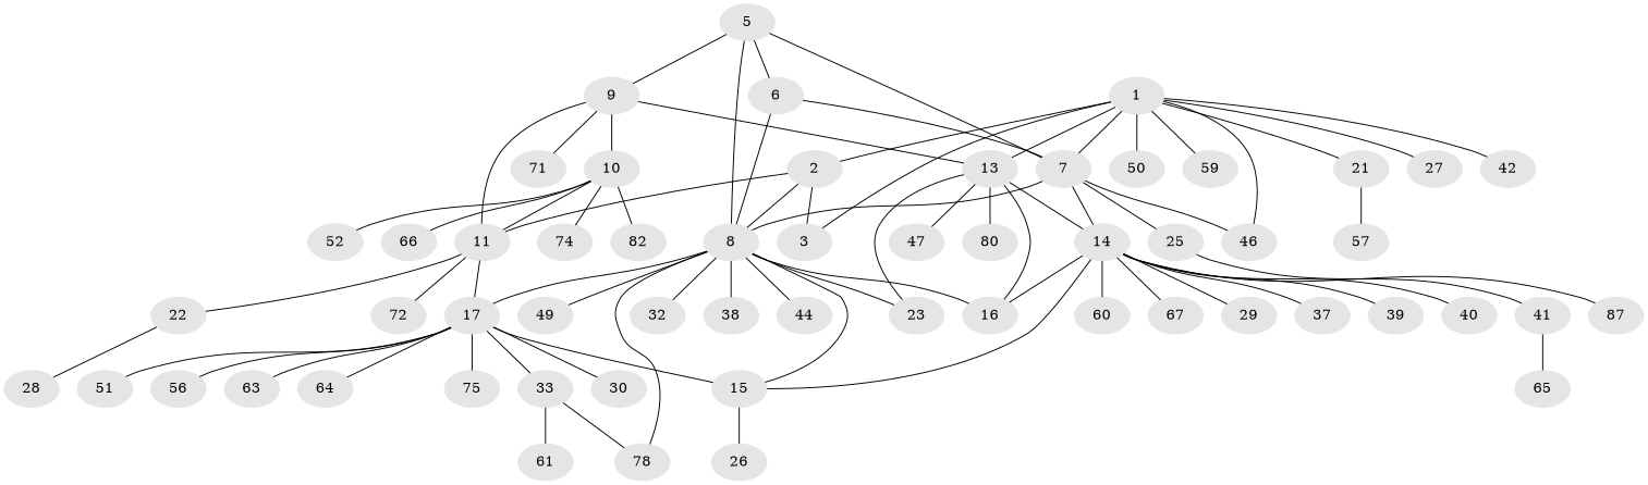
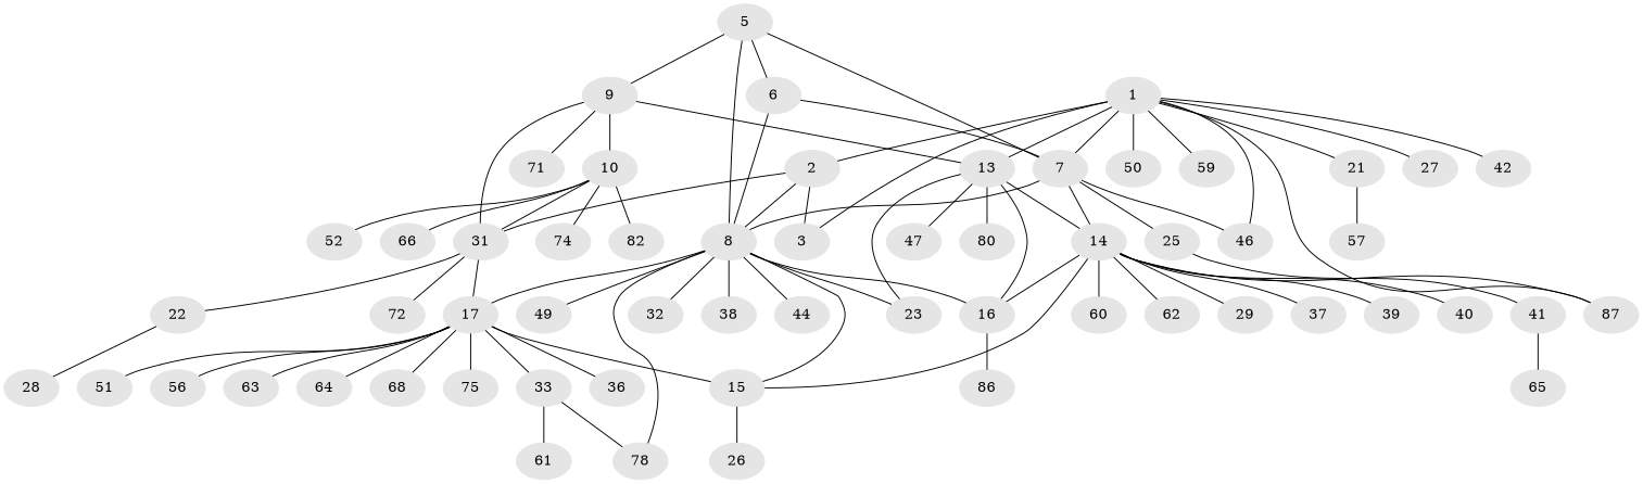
  graph {
    node [color=gray90 style=filled]
    1 [super="+4"]
    2 [super="+30"]
    3
    7 [super="+43"]
    13 [super="+15"]
    21 [super="+54"]
    27
    42
    46 [super="+85"]
    50 [super="+83"]
    59 [super="+70"]
    87
    8 [super="+19"]
-   11
+   11 [label=31]
    14 [super="+34"]
    25 [super="+48"]
    16 [super="+24"]
    23
    47
    80
    57
    17 [super="+20"]
    n23 [label=15 super="+35"]
    32
    38
    44 [super="+84"]
    49 [super="+58"]
    78
    22 [super="+77"]
    72 [super="+79"]
    5 [super="+69"]
    6
    9 [super="+12"]
    10 [super="+73"]
    71 [super="+76"]
    29
    37 [super="+53"]
    39
    40
    60
-   62 [label=67]
+   62
    41 [super="+55"]
+   86
    33 [super="+81"]
-   36 [label=30]
+   36
    51
    56
    63 [super="+67"]
    64 [super="+88"]
+   68
    75
    26 [super="+31"]
    52
    66
    74
    82
    28
    61
    65
    1 -- 2 [weight=2]
    1 -- 3 [weight=2]
    1 -- 7
    1 -- 13
    1 -- 21
    1 -- 27
    1 -- 42
    1 -- 46
    1 -- 50
    1 -- 59
+   1 -- 87
    2 -- 3
    2 -- 8
    2 -- 11
    7 -- 46
    7 -- 8
    7 -- 14
    7 -- 25
    13 -- 14 [weight=2]
    13 -- 16 [weight=2]
    13 -- 23
    13 -- 47
    13 -- 80
    21 -- 57
    8 -- 16
    8 -- 23
    8 -- 17 [weight=2]
    8 -- n23
    8 -- 32
    8 -- 38
    8 -- 44
    8 -- 49
    8 -- 78
    11 -- 17
    11 -- 22
    11 -- 72
    14 -- 87
    14 -- 16
    14 -- n23
    14 -- 29
    14 -- 37
    14 -- 39
    14 -- 40
    14 -- 60
    14 -- 62
    25 -- 41
+   16 -- 86
    17 -- n23 [weight=2]
    17 -- 33
    17 -- 36
    17 -- 51
    17 -- 56
    17 -- 63
    17 -- 64
+   17 -- 68
    17 -- 75
    n23 -- 26
    22 -- 28
    5 -- 7
    5 -- 8
    5 -- 6
    5 -- 9
    6 -- 7
    6 -- 8
    9 -- 13
    9 -- 11 [weight=2]
    9 -- 10 [weight=2]
    9 -- 71
    10 -- 11
    10 -- 52
    10 -- 66
    10 -- 74
    10 -- 82
    41 -- 65
    33 -- 78
    33 -- 61
  }
